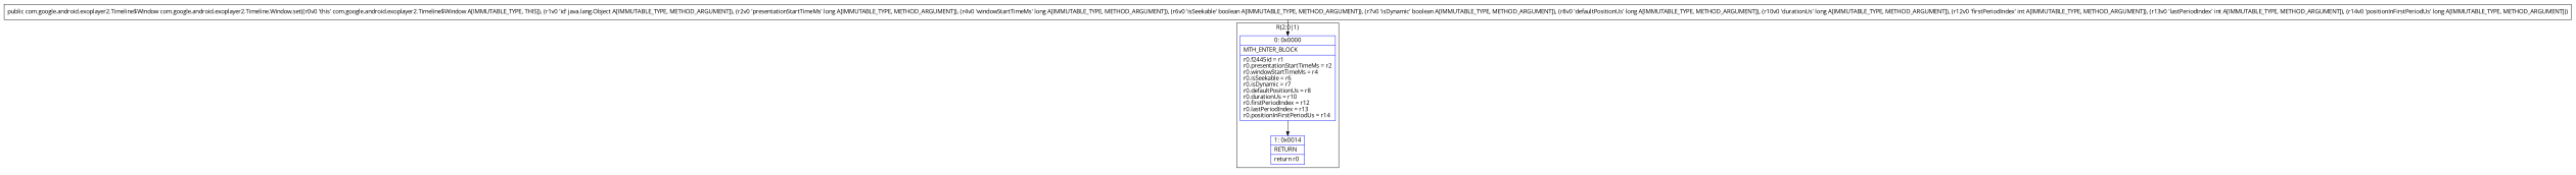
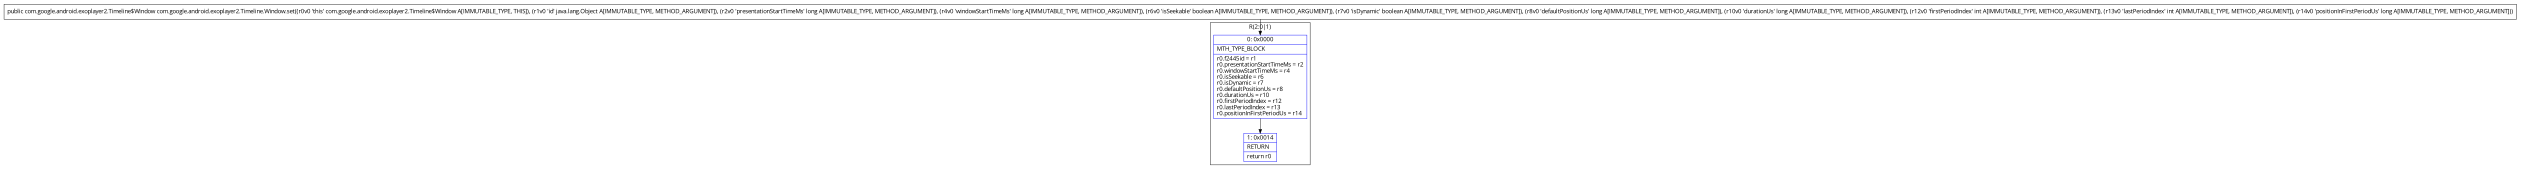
  digraph {
    fontname="Open Sans"
    node [color=blue shape=record fontname="Open Sans"]
    edge [fontname="Open Sans"]
-   n1 [label="{0\:\ 0x0000|MTH_ENTER_BLOCK\l|r0.f2445id = r1\lr0.presentationStartTimeMs = r2\lr0.windowStartTimeMs = r4\lr0.isSeekable = r6\lr0.isDynamic = r7\lr0.defaultPositionUs = r8\lr0.durationUs = r10\lr0.firstPeriodIndex = r12\lr0.lastPeriodIndex = r13\lr0.positionInFirstPeriodUs = r14\l}"]
+   n1 [label="{0\:\ 0x0000|MTH_TYPE_BLOCK\l|r0.f2445id = r1\lr0.presentationStartTimeMs = r2\lr0.windowStartTimeMs = r4\lr0.isSeekable = r6\lr0.isDynamic = r7\lr0.defaultPositionUs = r8\lr0.durationUs = r10\lr0.firstPeriodIndex = r12\lr0.lastPeriodIndex = r13\lr0.positionInFirstPeriodUs = r14\l}"]
    n2 [label="{1\:\ 0x0014|RETURN\l|return r0\l}"]
    n3 [label="{public com.google.android.exoplayer2.Timeline$Window com.google.android.exoplayer2.Timeline.Window.set((r0v0 'this' com.google.android.exoplayer2.Timeline$Window A[IMMUTABLE_TYPE, THIS]), (r1v0 'id' java.lang.Object A[IMMUTABLE_TYPE, METHOD_ARGUMENT]), (r2v0 'presentationStartTimeMs' long A[IMMUTABLE_TYPE, METHOD_ARGUMENT]), (r4v0 'windowStartTimeMs' long A[IMMUTABLE_TYPE, METHOD_ARGUMENT]), (r6v0 'isSeekable' boolean A[IMMUTABLE_TYPE, METHOD_ARGUMENT]), (r7v0 'isDynamic' boolean A[IMMUTABLE_TYPE, METHOD_ARGUMENT]), (r8v0 'defaultPositionUs' long A[IMMUTABLE_TYPE, METHOD_ARGUMENT]), (r10v0 'durationUs' long A[IMMUTABLE_TYPE, METHOD_ARGUMENT]), (r12v0 'firstPeriodIndex' int A[IMMUTABLE_TYPE, METHOD_ARGUMENT]), (r13v0 'lastPeriodIndex' int A[IMMUTABLE_TYPE, METHOD_ARGUMENT]), (r14v0 'positionInFirstPeriodUs' long A[IMMUTABLE_TYPE, METHOD_ARGUMENT])) }" color=""]
    subgraph cluster_1 {
      label="R(2:0|1)"
      n1
      n2
    }
    n1 -> n2
    n3 -> n1
  }
